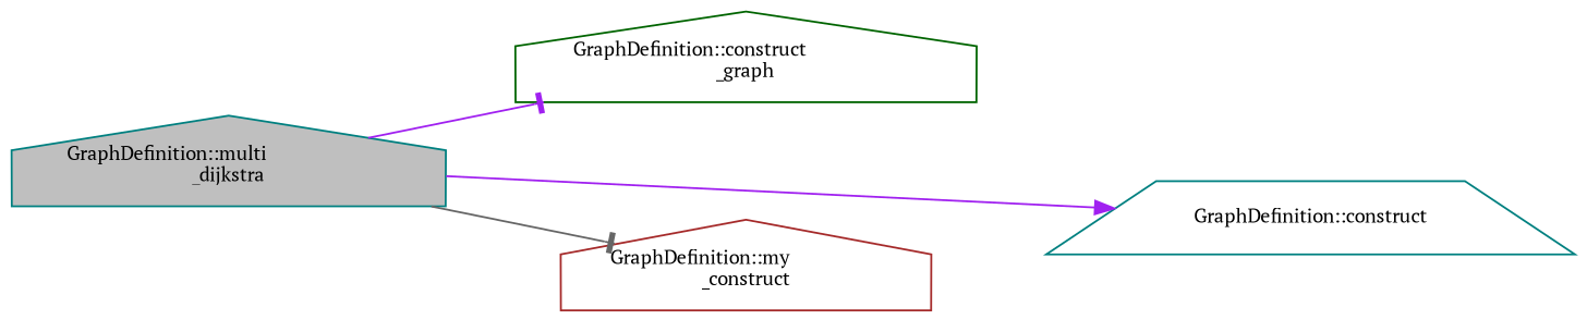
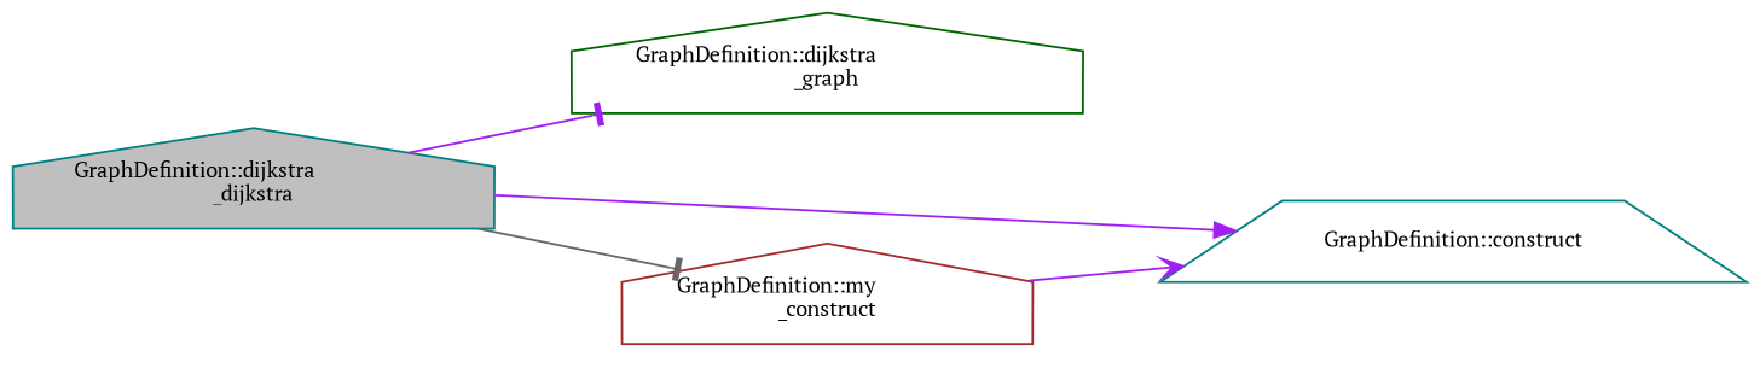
  digraph {
    fontname="PT Serif"
    rankdir=LR
    node [color=teal fillcolor=white fontname="PT Serif" fontsize=10 shape=house style=filled]
    edge [arrowhead=tee color=purple fontname="PT Serif" fontsize=10 labelfontname=Helvetica labelfontsize=10 style=solid]
-   n1 [fillcolor=grey75 fontcolor=black height=0.2 label="GraphDefinition::multi\l_dijkstra" width=0.4]
-   n2 [color=darkgreen height=0.2 label="GraphDefinition::construct\l_graph" width=0.4]
+   n1 [fillcolor=grey75 fontcolor=black height=0.2 label="GraphDefinition::dijkstra\l_dijkstra" width=0.4]
+   n2 [color=darkgreen height=0.2 label="GraphDefinition::dijkstra\l_graph" width=0.4]
    n3 [height=0.2 label="GraphDefinition::construct" shape=trapezium width=0.4]
    n4 [color=brown height=0.2 label="GraphDefinition::my\l_construct" width=0.4]
    n1 -> n2
    n1 -> n3 [arrowhead=normal]
    n1 -> n4 [color=gray40]
+   n4 -> n3 [arrowhead=vee]
  }
